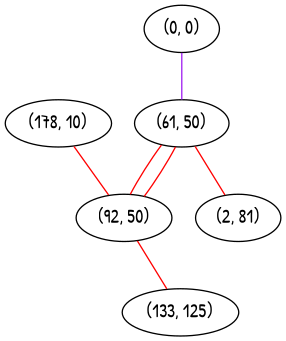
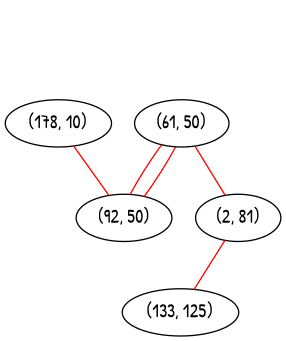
  graph {
    fontname="Patrick Hand"
    node [fontname="Patrick Hand"]
    edge [color=red fontname="Patrick Hand" weight=1]
-   "(0, 0)"
    "(61, 50)"
    n3 [label="(92, 50)"]
    "(2, 81)"
    "(133, 125)"
    n6 [label="(178, 10)"]
-   "(0, 0)" -- "(61, 50)" [color=purple weight=4]
    "(61, 50)" -- n3
    "(61, 50)" -- n3
    "(61, 50)" -- "(2, 81)"
-   n3 -- "(133, 125)"
+   "(2, 81)" -- "(133, 125)"
    n6 -- n3
  }
